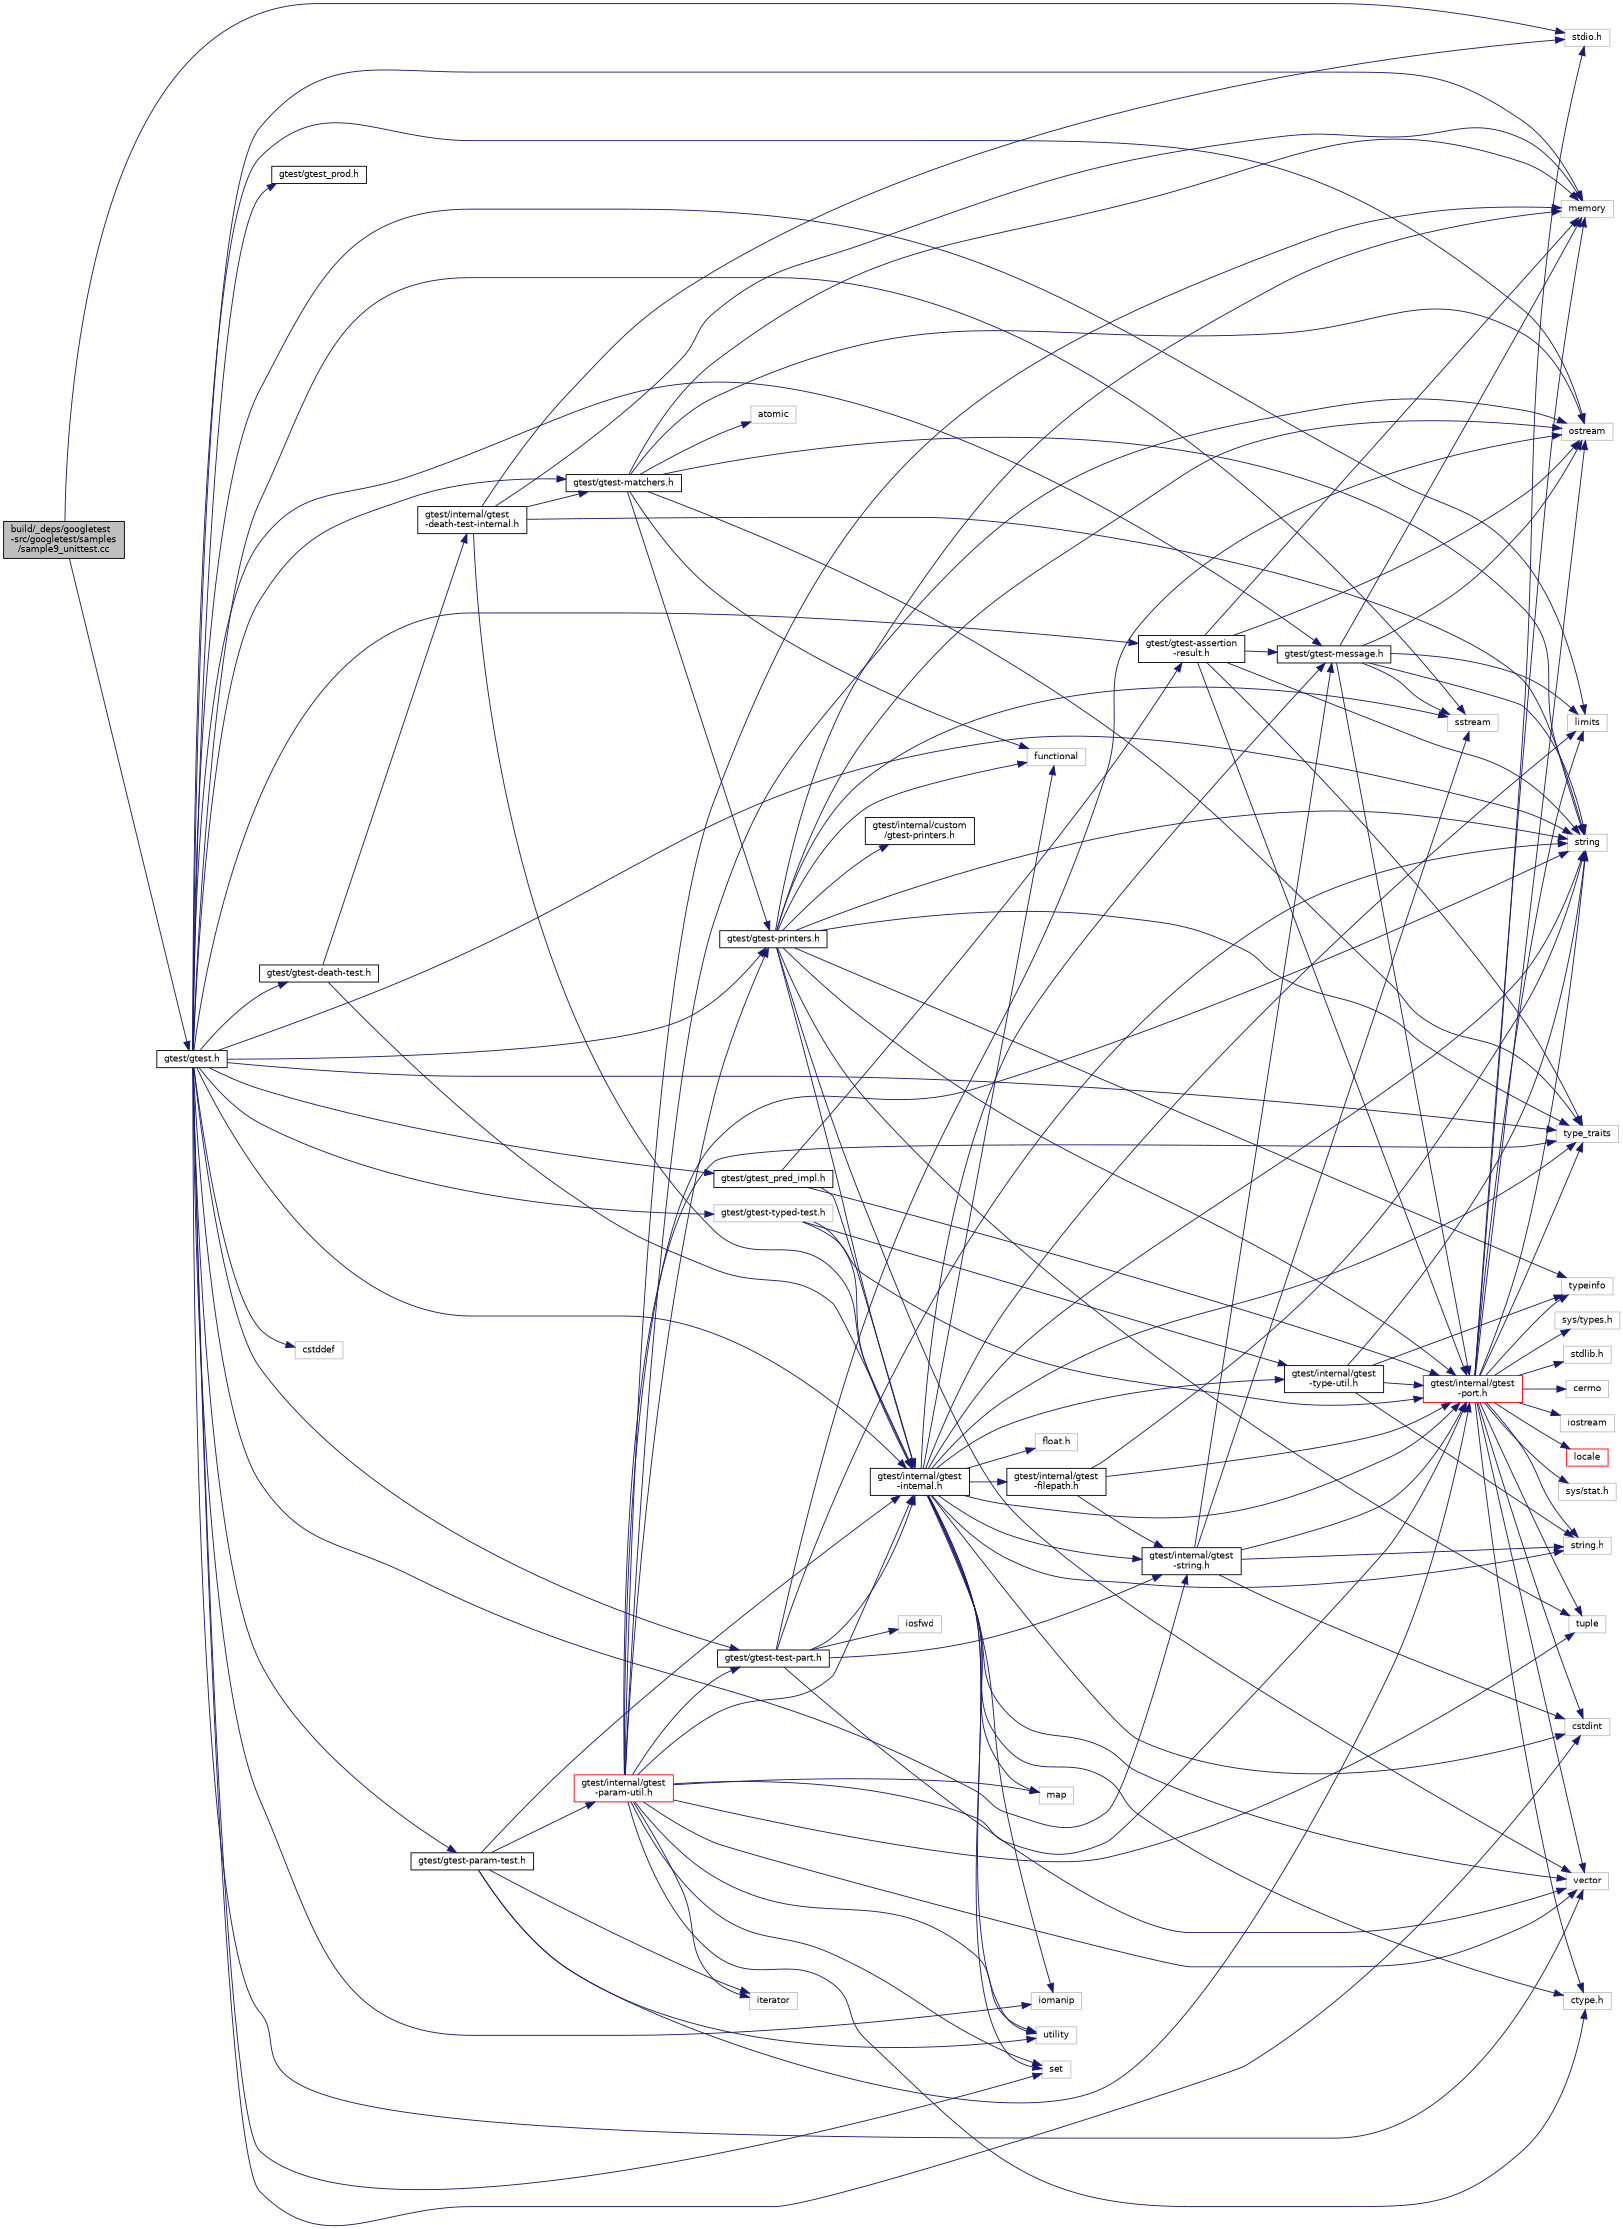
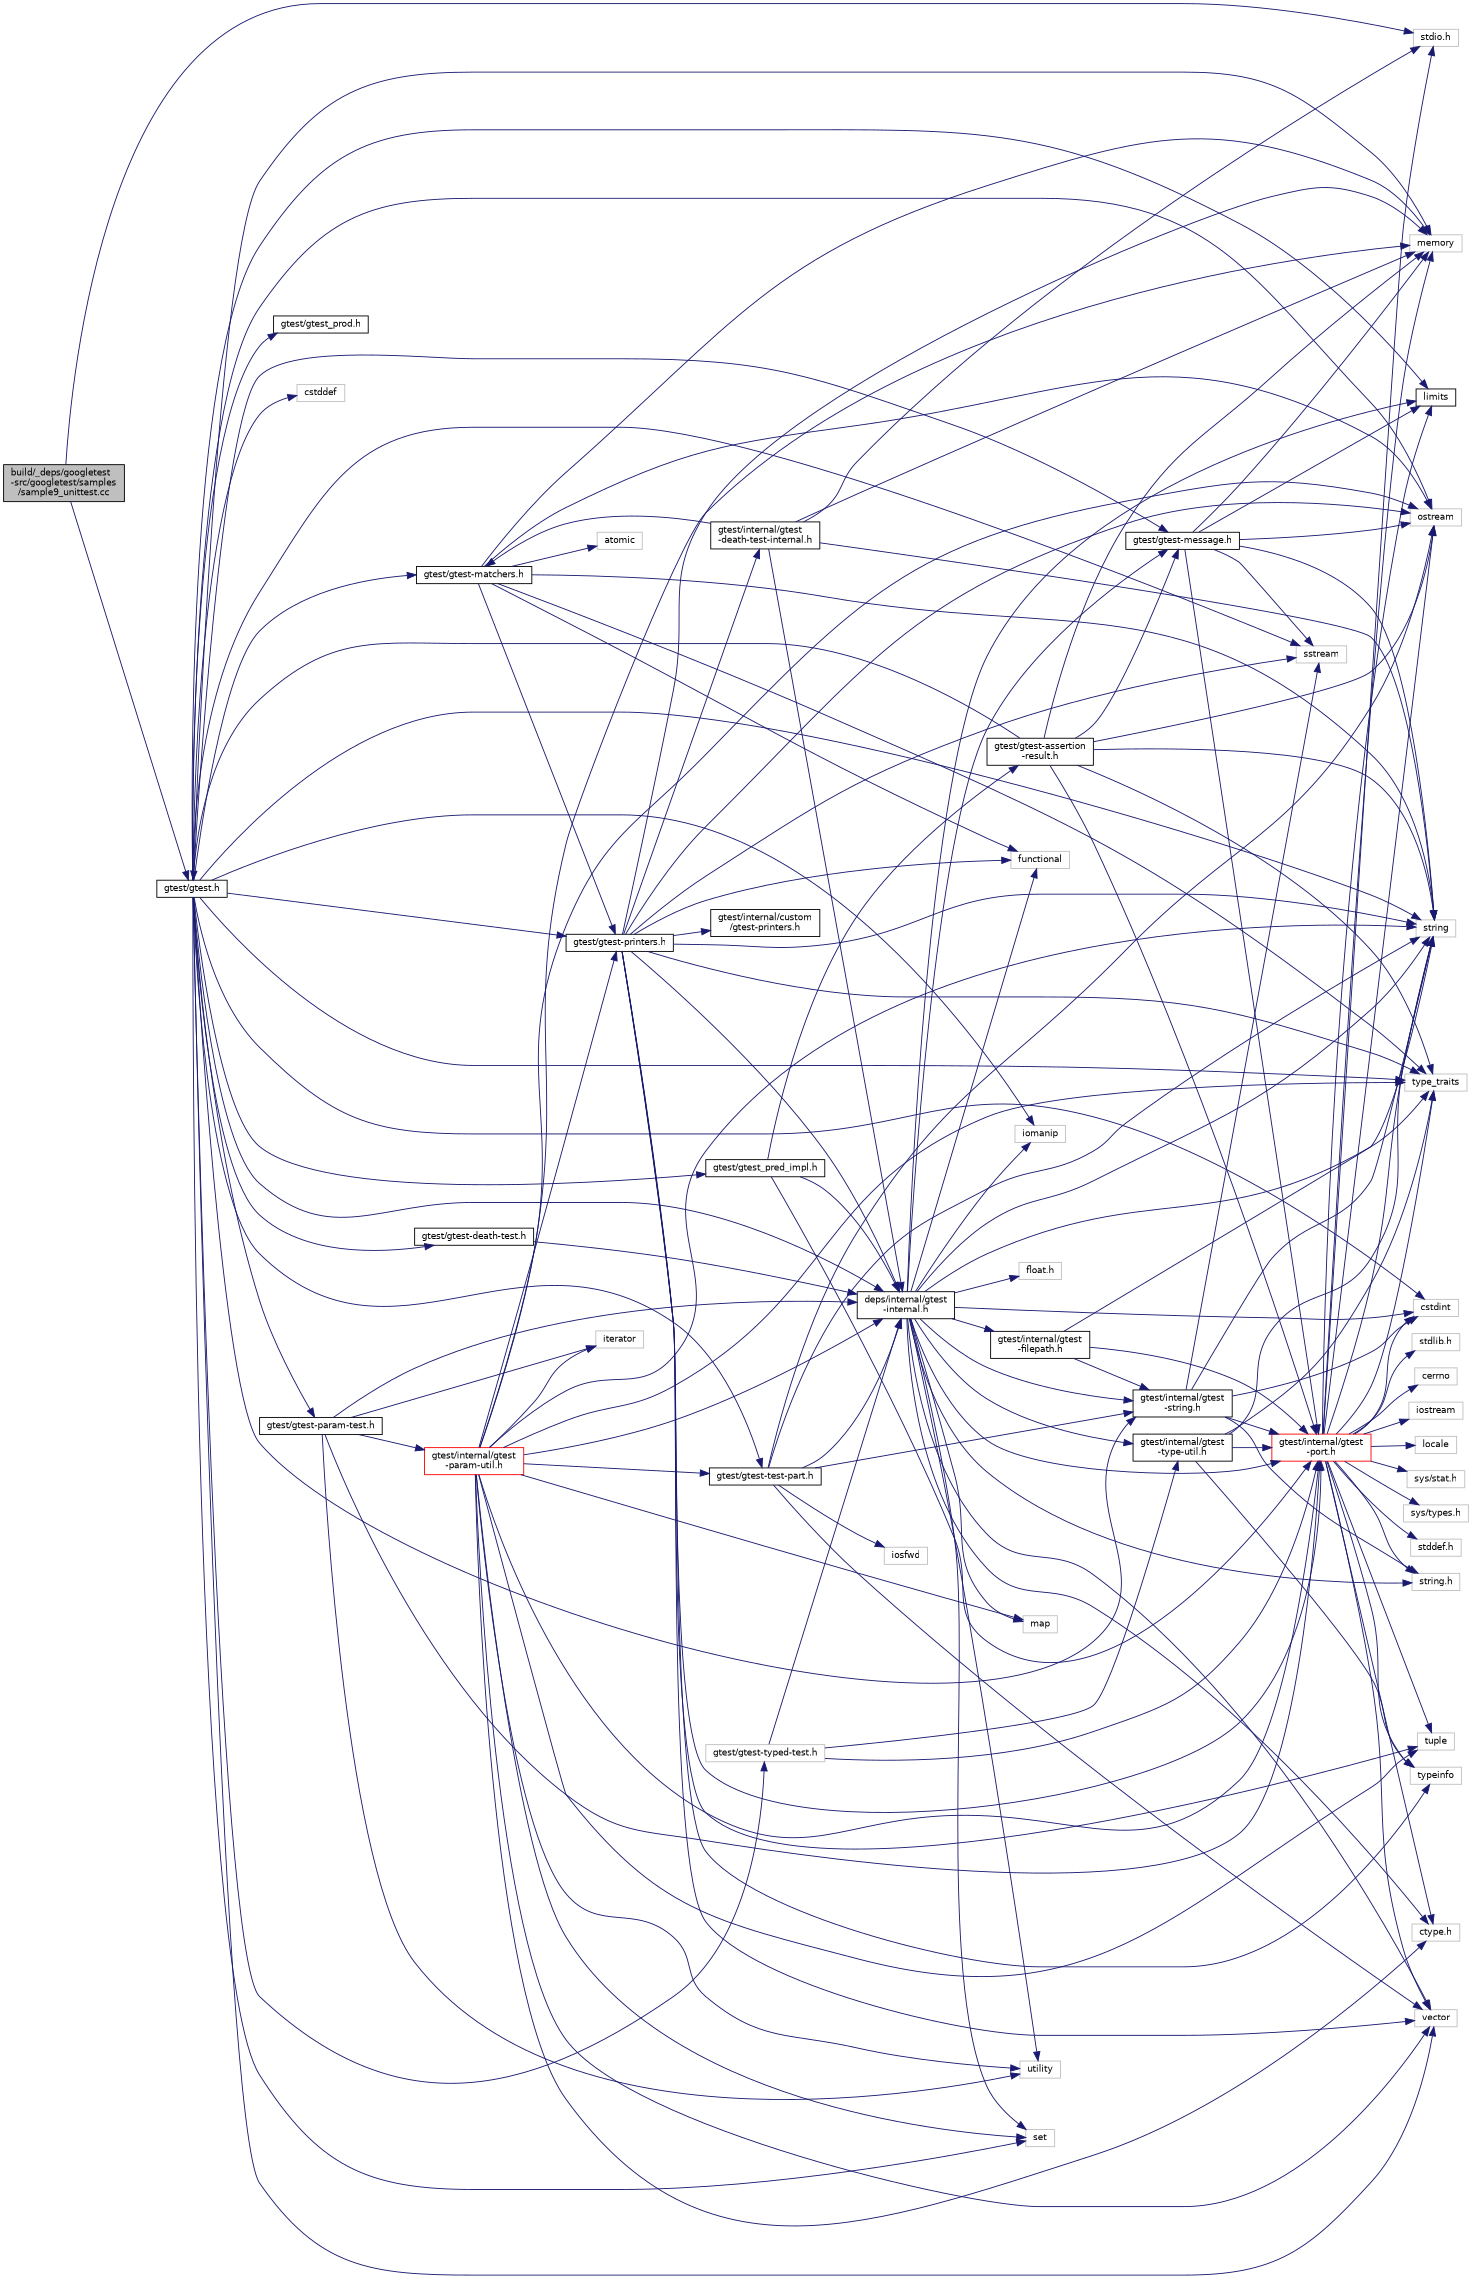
  digraph {
    rankdir=LR
    node [color=grey75 fillcolor=white fontname=Helvetica fontsize=10 shape=record style=filled]
    edge [color=midnightblue fontname=Helvetica fontsize=10 labelfontname=Helvetica labelfontsize=10 style=solid]
    n1 [color=black fillcolor=grey75 fontcolor=black height=0.2 label="build/_deps/googletest\l-src/googletest/samples\l/sample9_unittest.cc" width=0.4]
    n2 [height=0.2 label="stdio.h" width=0.4]
    n3 [color=black height=0.2 label="gtest/gtest.h" width=0.4]
    n4 [height=0.2 label=cstddef width=0.4]
    n5 [height=0.2 label=cstdint width=0.4]
    n6 [height=0.2 label=iomanip width=0.4]
-   n7 [height=0.2 label=limits width=0.4]
+   n7 [color=black height=0.2 label=limits width=0.4]
    n8 [height=0.2 label=memory width=0.4]
    n9 [height=0.2 label=ostream width=0.4]
    n10 [height=0.2 label=set width=0.4]
    n11 [height=0.2 label=sstream width=0.4]
    n12 [height=0.2 label=string width=0.4]
    n13 [height=0.2 label=type_traits width=0.4]
    n14 [height=0.2 label=vector width=0.4]
    n15 [color=black height=0.2 label="gtest/gtest-assertion\l-result.h" width=0.4]
    n16 [color=black height=0.2 label="gtest/gtest-message.h" width=0.4]
    n17 [color=black height=0.2 label="gtest/gtest-death-test.h" width=0.4]
    n18 [color=black height=0.2 label="gtest/gtest-matchers.h" width=0.4]
    n19 [color=black height=0.2 label="gtest/gtest-printers.h" width=0.4]
-   n20 [color=black height=0.2 label="gtest/internal/gtest\l-internal.h" width=0.4]
+   n20 [color=black height=0.2 label="deps/internal/gtest\l-internal.h" width=0.4]
    n21 [color=black height=0.2 label="gtest/internal/gtest\l-string.h" width=0.4]
    n22 [color=black height=0.2 label="gtest/gtest-param-test.h" width=0.4]
    n23 [color=black height=0.2 label="gtest/gtest-test-part.h" width=0.4]
    n24 [height=0.2 label="gtest/gtest-typed-test.h" width=0.4]
    n25 [color=black height=0.2 label="gtest/gtest_pred_impl.h" width=0.4]
    n26 [color=black height=0.2 label="gtest/gtest_prod.h" width=0.4]
    n27 [color=red height=0.2 label="gtest/internal/gtest\l-port.h" width=0.4]
    n28 [color=black height=0.2 label="gtest/internal/gtest\l-death-test-internal.h" width=0.4]
    n29 [height=0.2 label=atomic width=0.4]
    n30 [height=0.2 label=functional width=0.4]
    n31 [height=0.2 label=tuple width=0.4]
    n32 [height=0.2 label=typeinfo width=0.4]
    n33 [color=black height=0.2 label="gtest/internal/custom\l/gtest-printers.h" width=0.4]
    n34 [height=0.2 label="ctype.h" width=0.4]
    n35 [height=0.2 label="string.h" width=0.4]
    n36 [height=0.2 label=utility width=0.4]
    n37 [height=0.2 label="float.h" width=0.4]
    n38 [height=0.2 label=map width=0.4]
    n39 [color=black height=0.2 label="gtest/internal/gtest\l-filepath.h" width=0.4]
    n40 [color=black height=0.2 label="gtest/internal/gtest\l-type-util.h" width=0.4]
    n41 [height=0.2 label=iterator width=0.4]
    n42 [color=red height=0.2 label="gtest/internal/gtest\l-param-util.h" width=0.4]
    n43 [height=0.2 label=iosfwd width=0.4]
+   n44 [height=0.2 label="stddef.h" width=0.4]
    n45 [height=0.2 label="stdlib.h" width=0.4]
    n46 [height=0.2 label=cerrno width=0.4]
    n47 [height=0.2 label=iostream width=0.4]
-   n48 [color=red height=0.2 label=locale width=0.4]
+   n48 [height=0.2 label=locale width=0.4]
    n49 [height=0.2 label="sys/stat.h" width=0.4]
    n50 [height=0.2 label="sys/types.h" width=0.4]
    n1 -> n2
    n1 -> n3
    n3 -> n4
    n3 -> n5
    n3 -> n6
    n3 -> n7
    n3 -> n8
    n3 -> n9
    n3 -> n10
    n3 -> n11
    n3 -> n12
    n3 -> n13
    n3 -> n14
-   n3 -> n15
+   n15 -> n3
    n3 -> n16
    n3 -> n17
    n3 -> n18
    n3 -> n19
    n3 -> n20
    n3 -> n21
    n3 -> n22
    n3 -> n23
    n3 -> n24
    n3 -> n25
    n3 -> n26
    n15 -> n8
    n15 -> n9
    n15 -> n12
    n15 -> n13
    n15 -> n16
    n15 -> n27
    n16 -> n7
    n16 -> n8
    n16 -> n9
    n16 -> n11
    n16 -> n12
    n16 -> n27
    n17 -> n20
-   n17 -> n28
+   n19 -> n28
    n18 -> n8
    n18 -> n9
    n18 -> n12
    n18 -> n13
    n18 -> n19
    n18 -> n29
    n18 -> n30
    n19 -> n8
    n19 -> n9
    n19 -> n11
    n19 -> n12
    n19 -> n13
    n19 -> n14
    n19 -> n20
    n19 -> n27
    n19 -> n30
    n19 -> n31
    n19 -> n32
    n19 -> n33
    n20 -> n5
    n20 -> n6
    n20 -> n7
    n20 -> n10
    n20 -> n12
    n20 -> n13
    n20 -> n14
    n20 -> n16
    n20 -> n21
    n20 -> n27
    n20 -> n30
    n20 -> n34
    n20 -> n35
    n20 -> n36
    n20 -> n37
    n20 -> n38
    n20 -> n39
    n20 -> n40
    n21 -> n5
    n21 -> n11
-   n21 -> n16
+   n21 -> n12
    n21 -> n27
    n21 -> n35
    n22 -> n20
    n22 -> n27
    n22 -> n36
    n22 -> n41
    n22 -> n42
    n23 -> n9
    n23 -> n12
    n23 -> n14
    n23 -> n20
    n23 -> n21
    n23 -> n43
    n24 -> n20
    n24 -> n27
    n24 -> n40
    n25 -> n15
    n25 -> n20
    n25 -> n27
    n27 -> n2
    n27 -> n5
    n27 -> n7
    n27 -> n8
    n27 -> n9
    n27 -> n12
    n27 -> n13
    n27 -> n14
    n27 -> n31
    n27 -> n32
    n27 -> n34
    n27 -> n35
+   n27 -> n44
    n27 -> n45
    n27 -> n46
    n27 -> n47
    n27 -> n48
    n27 -> n49
    n27 -> n50
    n28 -> n2
    n28 -> n8
    n28 -> n12
    n28 -> n18
    n28 -> n20
    n39 -> n12
    n39 -> n21
    n39 -> n27
    n40 -> n12
-   n40 -> n35
+   n40 -> n13
    n40 -> n27
    n40 -> n32
    n42 -> n8
    n42 -> n9
    n42 -> n10
    n42 -> n12
    n42 -> n13
    n42 -> n14
    n42 -> n19
    n42 -> n20
    n42 -> n23
    n42 -> n27
    n42 -> n31
    n42 -> n34
    n42 -> n36
    n42 -> n38
    n42 -> n41
  }
